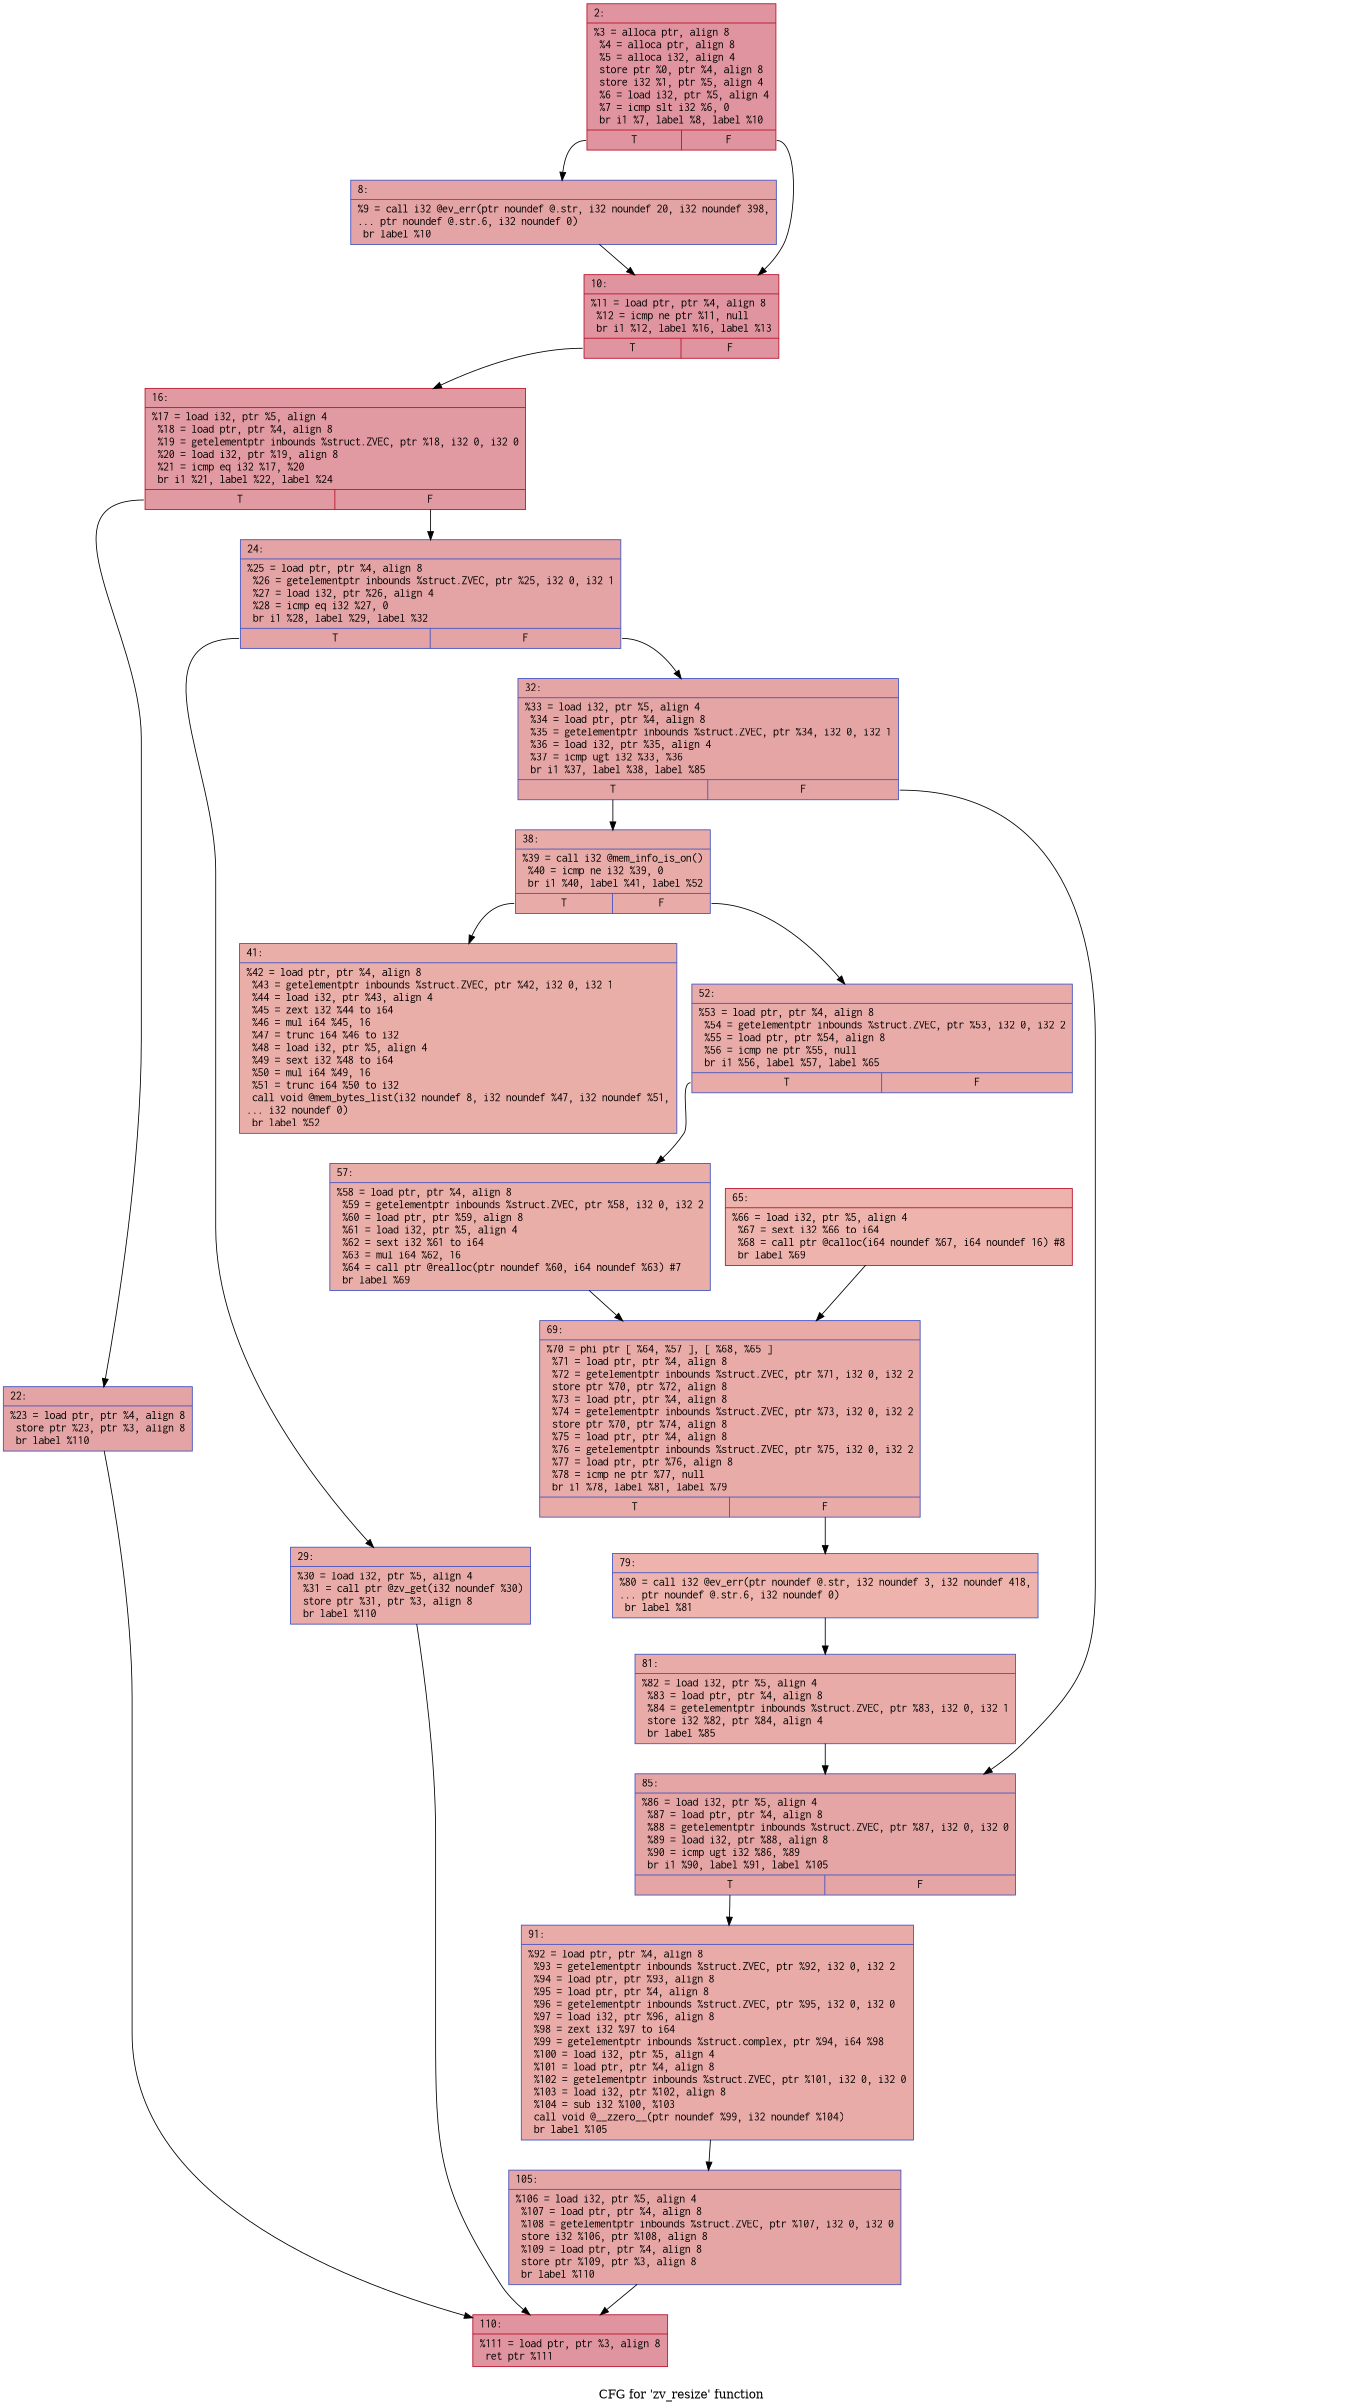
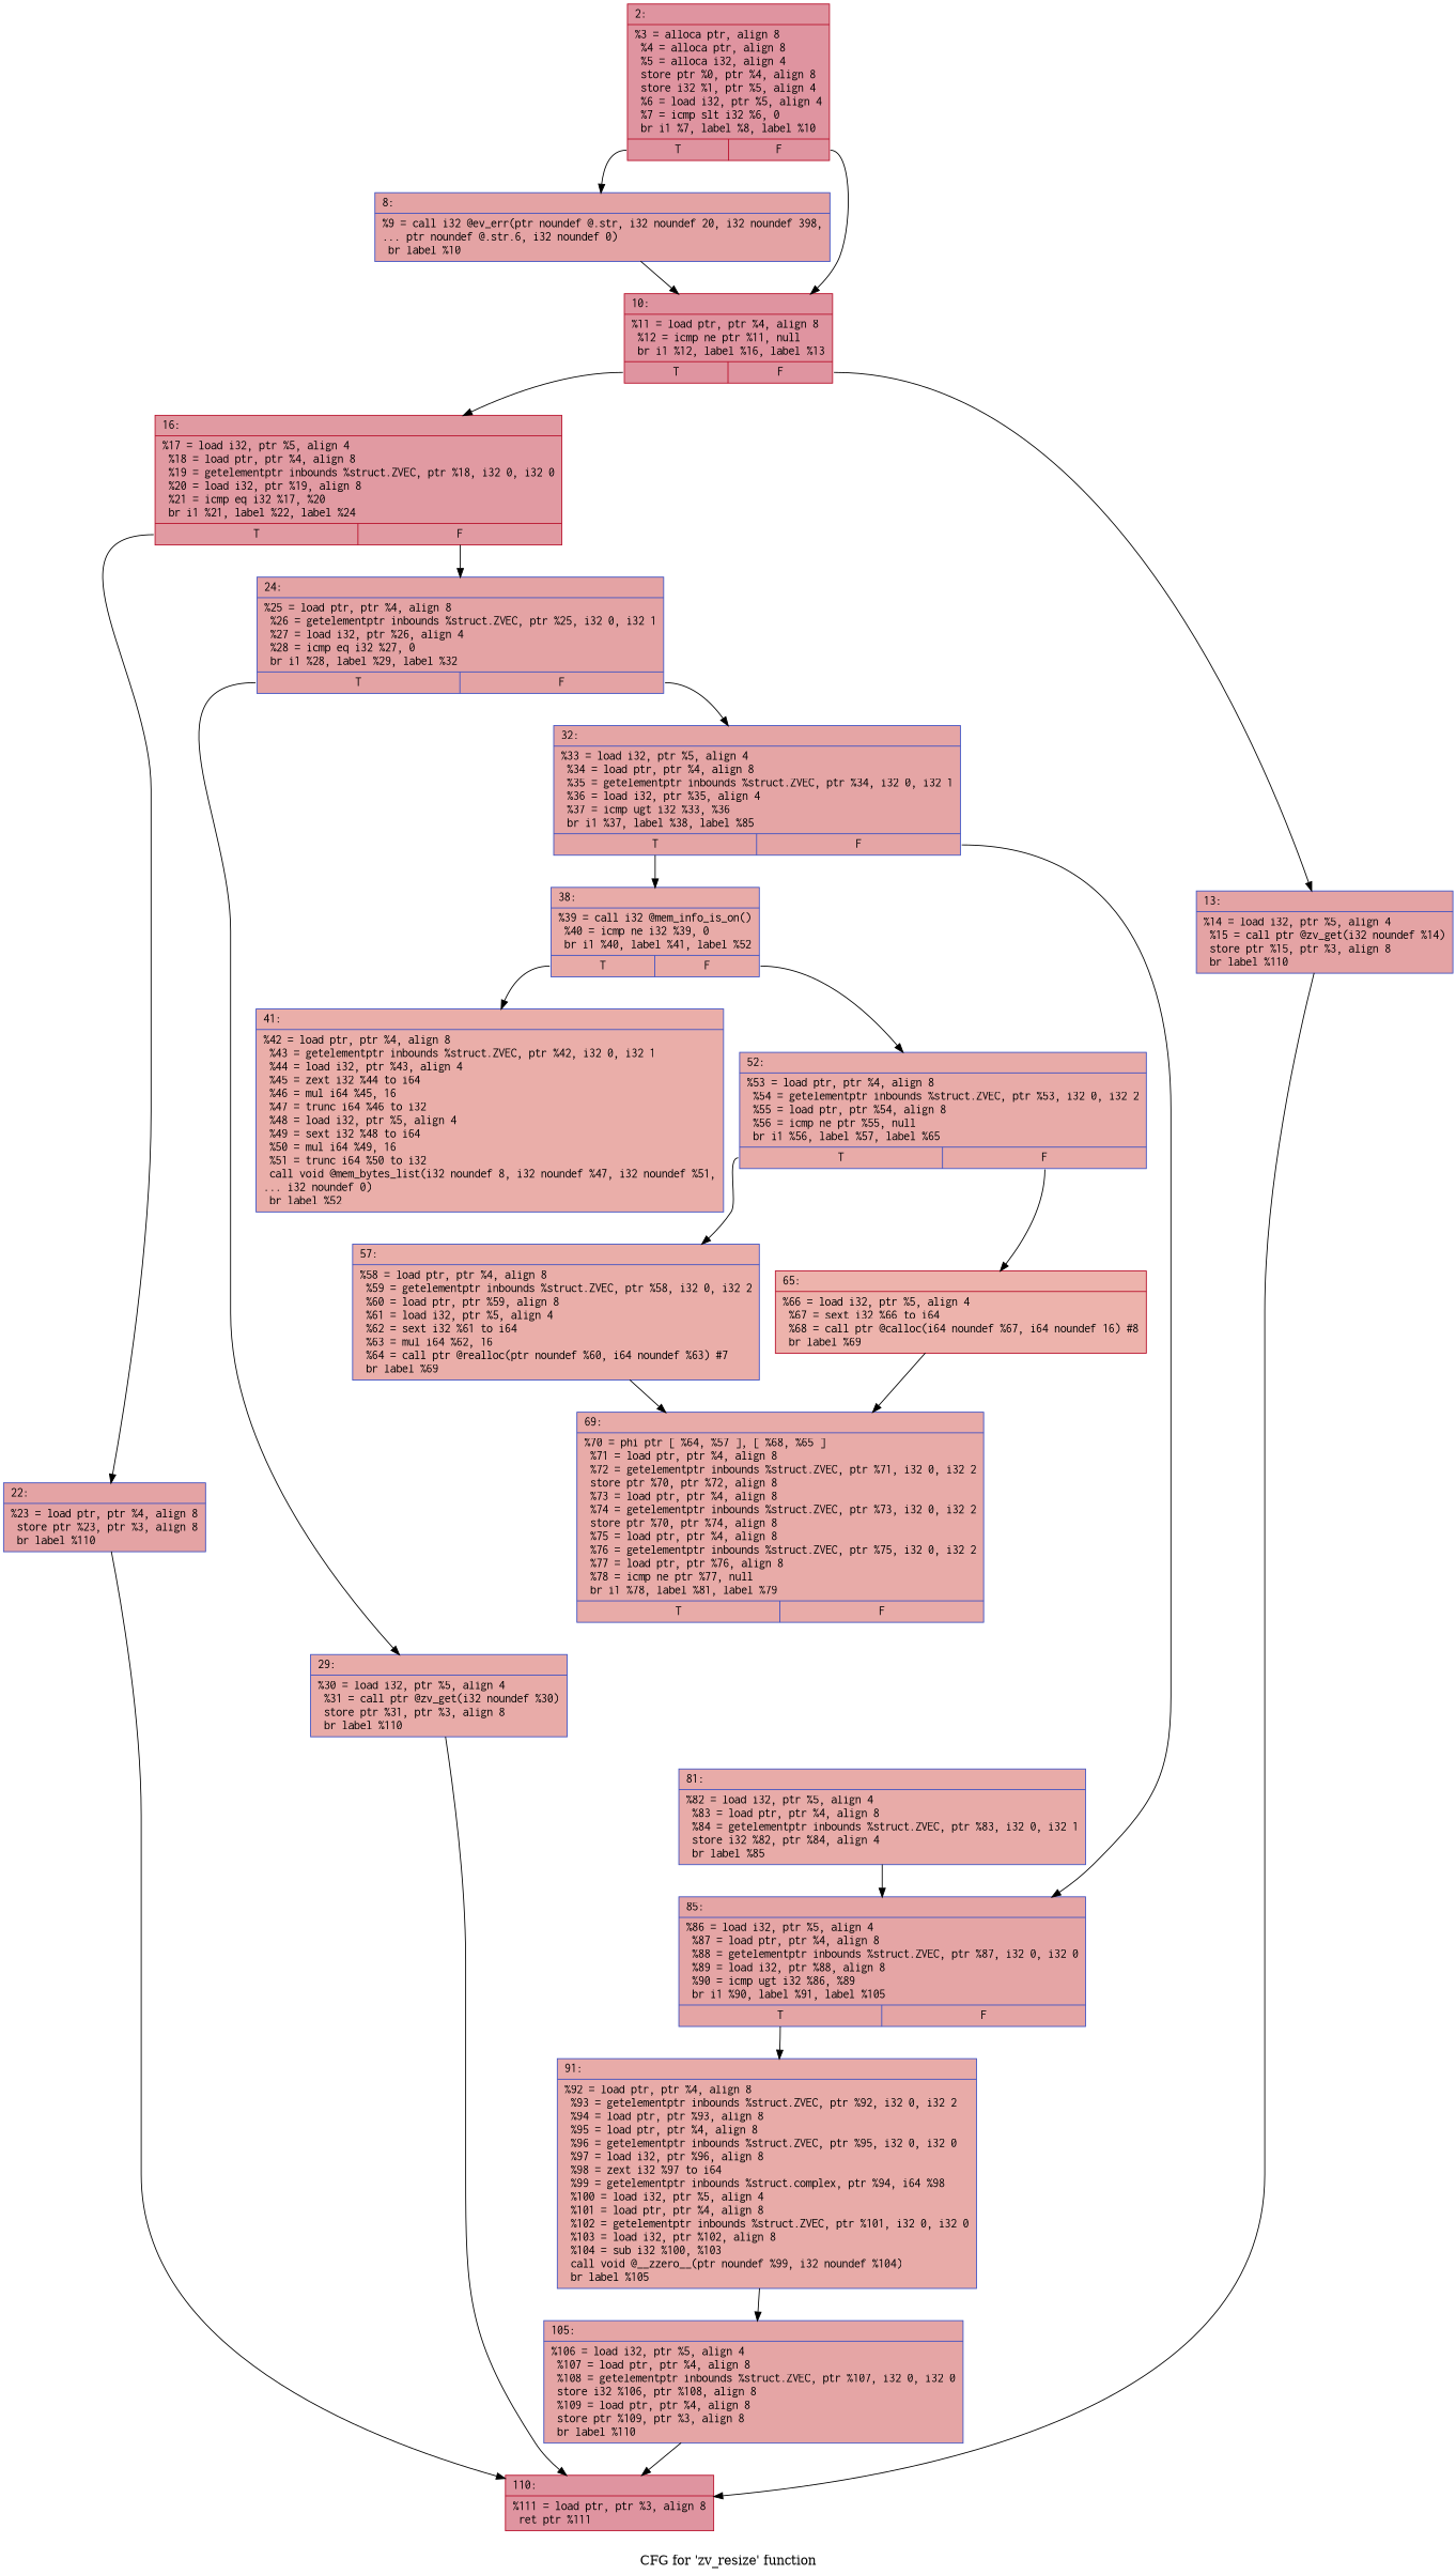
  digraph {
    label="CFG for 'zv_resize' function"
    node [color="#3d50c3ff" fillcolor="#cc403a70" fontname=Courier shape=record style=filled]
    n1 [color="#b70d28ff" fillcolor="#b70d2870" label="{2:\l|  %3 = alloca ptr, align 8\l  %4 = alloca ptr, align 8\l  %5 = alloca i32, align 4\l  store ptr %0, ptr %4, align 8\l  store i32 %1, ptr %5, align 4\l  %6 = load i32, ptr %5, align 4\l  %7 = icmp slt i32 %6, 0\l  br i1 %7, label %8, label %10\l|{<s0>T|<s1>F}}"]
    n2 [fillcolor="#c32e3170" label="{8:\l|  %9 = call i32 @ev_err(ptr noundef @.str, i32 noundef 20, i32 noundef 398,\l... ptr noundef @.str.6, i32 noundef 0)\l  br label %10\l}"]
    n3 [color="#b70d28ff" fillcolor="#b70d2870" label="{10:\l|  %11 = load ptr, ptr %4, align 8\l  %12 = icmp ne ptr %11, null\l  br i1 %12, label %16, label %13\l|{<s0>T|<s1>F}}"]
    n4 [color="#b70d28ff" fillcolor="#bb1b2c70" label="{16:\l|  %17 = load i32, ptr %5, align 4\l  %18 = load ptr, ptr %4, align 8\l  %19 = getelementptr inbounds %struct.ZVEC, ptr %18, i32 0, i32 0\l  %20 = load i32, ptr %19, align 8\l  %21 = icmp eq i32 %17, %20\l  br i1 %21, label %22, label %24\l|{<s0>T|<s1>F}}"]
+   n5 [fillcolor="#c32e3170" label="{13:\l|  %14 = load i32, ptr %5, align 4\l  %15 = call ptr @zv_get(i32 noundef %14)\l  store ptr %15, ptr %3, align 8\l  br label %110\l}"]
    n6 [fillcolor="#c32e3170" label="{22:\l|  %23 = load ptr, ptr %4, align 8\l  store ptr %23, ptr %3, align 8\l  br label %110\l}"]
    n7 [fillcolor="#c32e3170" label="{24:\l|  %25 = load ptr, ptr %4, align 8\l  %26 = getelementptr inbounds %struct.ZVEC, ptr %25, i32 0, i32 1\l  %27 = load i32, ptr %26, align 4\l  %28 = icmp eq i32 %27, 0\l  br i1 %28, label %29, label %32\l|{<s0>T|<s1>F}}"]
    n8 [color="#b70d28ff" fillcolor="#b70d2870" label="{110:\l|  %111 = load ptr, ptr %3, align 8\l  ret ptr %111\l}"]
    n9 [label="{29:\l|  %30 = load i32, ptr %5, align 4\l  %31 = call ptr @zv_get(i32 noundef %30)\l  store ptr %31, ptr %3, align 8\l  br label %110\l}"]
    n10 [fillcolor="#c5333470" label="{32:\l|  %33 = load i32, ptr %5, align 4\l  %34 = load ptr, ptr %4, align 8\l  %35 = getelementptr inbounds %struct.ZVEC, ptr %34, i32 0, i32 1\l  %36 = load i32, ptr %35, align 4\l  %37 = icmp ugt i32 %33, %36\l  br i1 %37, label %38, label %85\l|{<s0>T|<s1>F}}"]
    n11 [label="{38:\l|  %39 = call i32 @mem_info_is_on()\l  %40 = icmp ne i32 %39, 0\l  br i1 %40, label %41, label %52\l|{<s0>T|<s1>F}}"]
    n12 [fillcolor="#c5333470" label="{85:\l|  %86 = load i32, ptr %5, align 4\l  %87 = load ptr, ptr %4, align 8\l  %88 = getelementptr inbounds %struct.ZVEC, ptr %87, i32 0, i32 0\l  %89 = load i32, ptr %88, align 8\l  %90 = icmp ugt i32 %86, %89\l  br i1 %90, label %91, label %105\l|{<s0>T|<s1>F}}"]
    n13 [fillcolor="#d0473d70" label="{41:\l|  %42 = load ptr, ptr %4, align 8\l  %43 = getelementptr inbounds %struct.ZVEC, ptr %42, i32 0, i32 1\l  %44 = load i32, ptr %43, align 4\l  %45 = zext i32 %44 to i64\l  %46 = mul i64 %45, 16\l  %47 = trunc i64 %46 to i32\l  %48 = load i32, ptr %5, align 4\l  %49 = sext i32 %48 to i64\l  %50 = mul i64 %49, 16\l  %51 = trunc i64 %50 to i32\l  call void @mem_bytes_list(i32 noundef 8, i32 noundef %47, i32 noundef %51,\l... i32 noundef 0)\l  br label %52\l}"]
    n14 [label="{52:\l|  %53 = load ptr, ptr %4, align 8\l  %54 = getelementptr inbounds %struct.ZVEC, ptr %53, i32 0, i32 2\l  %55 = load ptr, ptr %54, align 8\l  %56 = icmp ne ptr %55, null\l  br i1 %56, label %57, label %65\l|{<s0>T|<s1>F}}"]
    n15 [label="{91:\l|  %92 = load ptr, ptr %4, align 8\l  %93 = getelementptr inbounds %struct.ZVEC, ptr %92, i32 0, i32 2\l  %94 = load ptr, ptr %93, align 8\l  %95 = load ptr, ptr %4, align 8\l  %96 = getelementptr inbounds %struct.ZVEC, ptr %95, i32 0, i32 0\l  %97 = load i32, ptr %96, align 8\l  %98 = zext i32 %97 to i64\l  %99 = getelementptr inbounds %struct.complex, ptr %94, i64 %98\l  %100 = load i32, ptr %5, align 4\l  %101 = load ptr, ptr %4, align 8\l  %102 = getelementptr inbounds %struct.ZVEC, ptr %101, i32 0, i32 0\l  %103 = load i32, ptr %102, align 8\l  %104 = sub i32 %100, %103\l  call void @__zzero__(ptr noundef %99, i32 noundef %104)\l  br label %105\l}"]
    n16 [fillcolor="#d0473d70" label="{57:\l|  %58 = load ptr, ptr %4, align 8\l  %59 = getelementptr inbounds %struct.ZVEC, ptr %58, i32 0, i32 2\l  %60 = load ptr, ptr %59, align 8\l  %61 = load i32, ptr %5, align 4\l  %62 = sext i32 %61 to i64\l  %63 = mul i64 %62, 16\l  %64 = call ptr @realloc(ptr noundef %60, i64 noundef %63) #7\l  br label %69\l}"]
    n17 [color="#b70d28ff" fillcolor="#d6524470" label="{65:\l|  %66 = load i32, ptr %5, align 4\l  %67 = sext i32 %66 to i64\l  %68 = call ptr @calloc(i64 noundef %67, i64 noundef 16) #8\l  br label %69\l}"]
    n18 [fillcolor="#c5333470" label="{105:\l|  %106 = load i32, ptr %5, align 4\l  %107 = load ptr, ptr %4, align 8\l  %108 = getelementptr inbounds %struct.ZVEC, ptr %107, i32 0, i32 0\l  store i32 %106, ptr %108, align 8\l  %109 = load ptr, ptr %4, align 8\l  store ptr %109, ptr %3, align 8\l  br label %110\l}"]
    n19 [label="{69:\l|  %70 = phi ptr [ %64, %57 ], [ %68, %65 ]\l  %71 = load ptr, ptr %4, align 8\l  %72 = getelementptr inbounds %struct.ZVEC, ptr %71, i32 0, i32 2\l  store ptr %70, ptr %72, align 8\l  %73 = load ptr, ptr %4, align 8\l  %74 = getelementptr inbounds %struct.ZVEC, ptr %73, i32 0, i32 2\l  store ptr %70, ptr %74, align 8\l  %75 = load ptr, ptr %4, align 8\l  %76 = getelementptr inbounds %struct.ZVEC, ptr %75, i32 0, i32 2\l  %77 = load ptr, ptr %76, align 8\l  %78 = icmp ne ptr %77, null\l  br i1 %78, label %81, label %79\l|{<s0>T|<s1>F}}"]
-   n20 [fillcolor="#d6524470" label="{79:\l|  %80 = call i32 @ev_err(ptr noundef @.str, i32 noundef 3, i32 noundef 418,\l... ptr noundef @.str.6, i32 noundef 0)\l  br label %81\l}"]
    n21 [label="{81:\l|  %82 = load i32, ptr %5, align 4\l  %83 = load ptr, ptr %4, align 8\l  %84 = getelementptr inbounds %struct.ZVEC, ptr %83, i32 0, i32 1\l  store i32 %82, ptr %84, align 4\l  br label %85\l}"]
    n1 -> n2 [tailport=s0]
    n1 -> n3 [tailport=s1]
    n2 -> n3
    n3 -> n4 [tailport=s0]
+   n3 -> n5 [tailport=s1]
    n4 -> n6 [tailport=s0]
    n4 -> n7 [tailport=s1]
+   n5 -> n8
    n6 -> n8
    n7 -> n9 [tailport=s0]
    n7 -> n10 [tailport=s1]
    n9 -> n8
    n10 -> n11 [tailport=s0]
    n10 -> n12 [tailport=s1]
    n11 -> n13 [tailport=s0]
    n11 -> n14 [tailport=s1]
    n12 -> n15 [tailport=s0]
    n14 -> n16 [tailport=s0]
+   n14 -> n17 [tailport=s1]
    n15 -> n18
    n16 -> n19
    n17 -> n19
    n18 -> n8
-   n19 -> n20 [tailport=s1]
-   n20 -> n21
    n21 -> n12
  }
